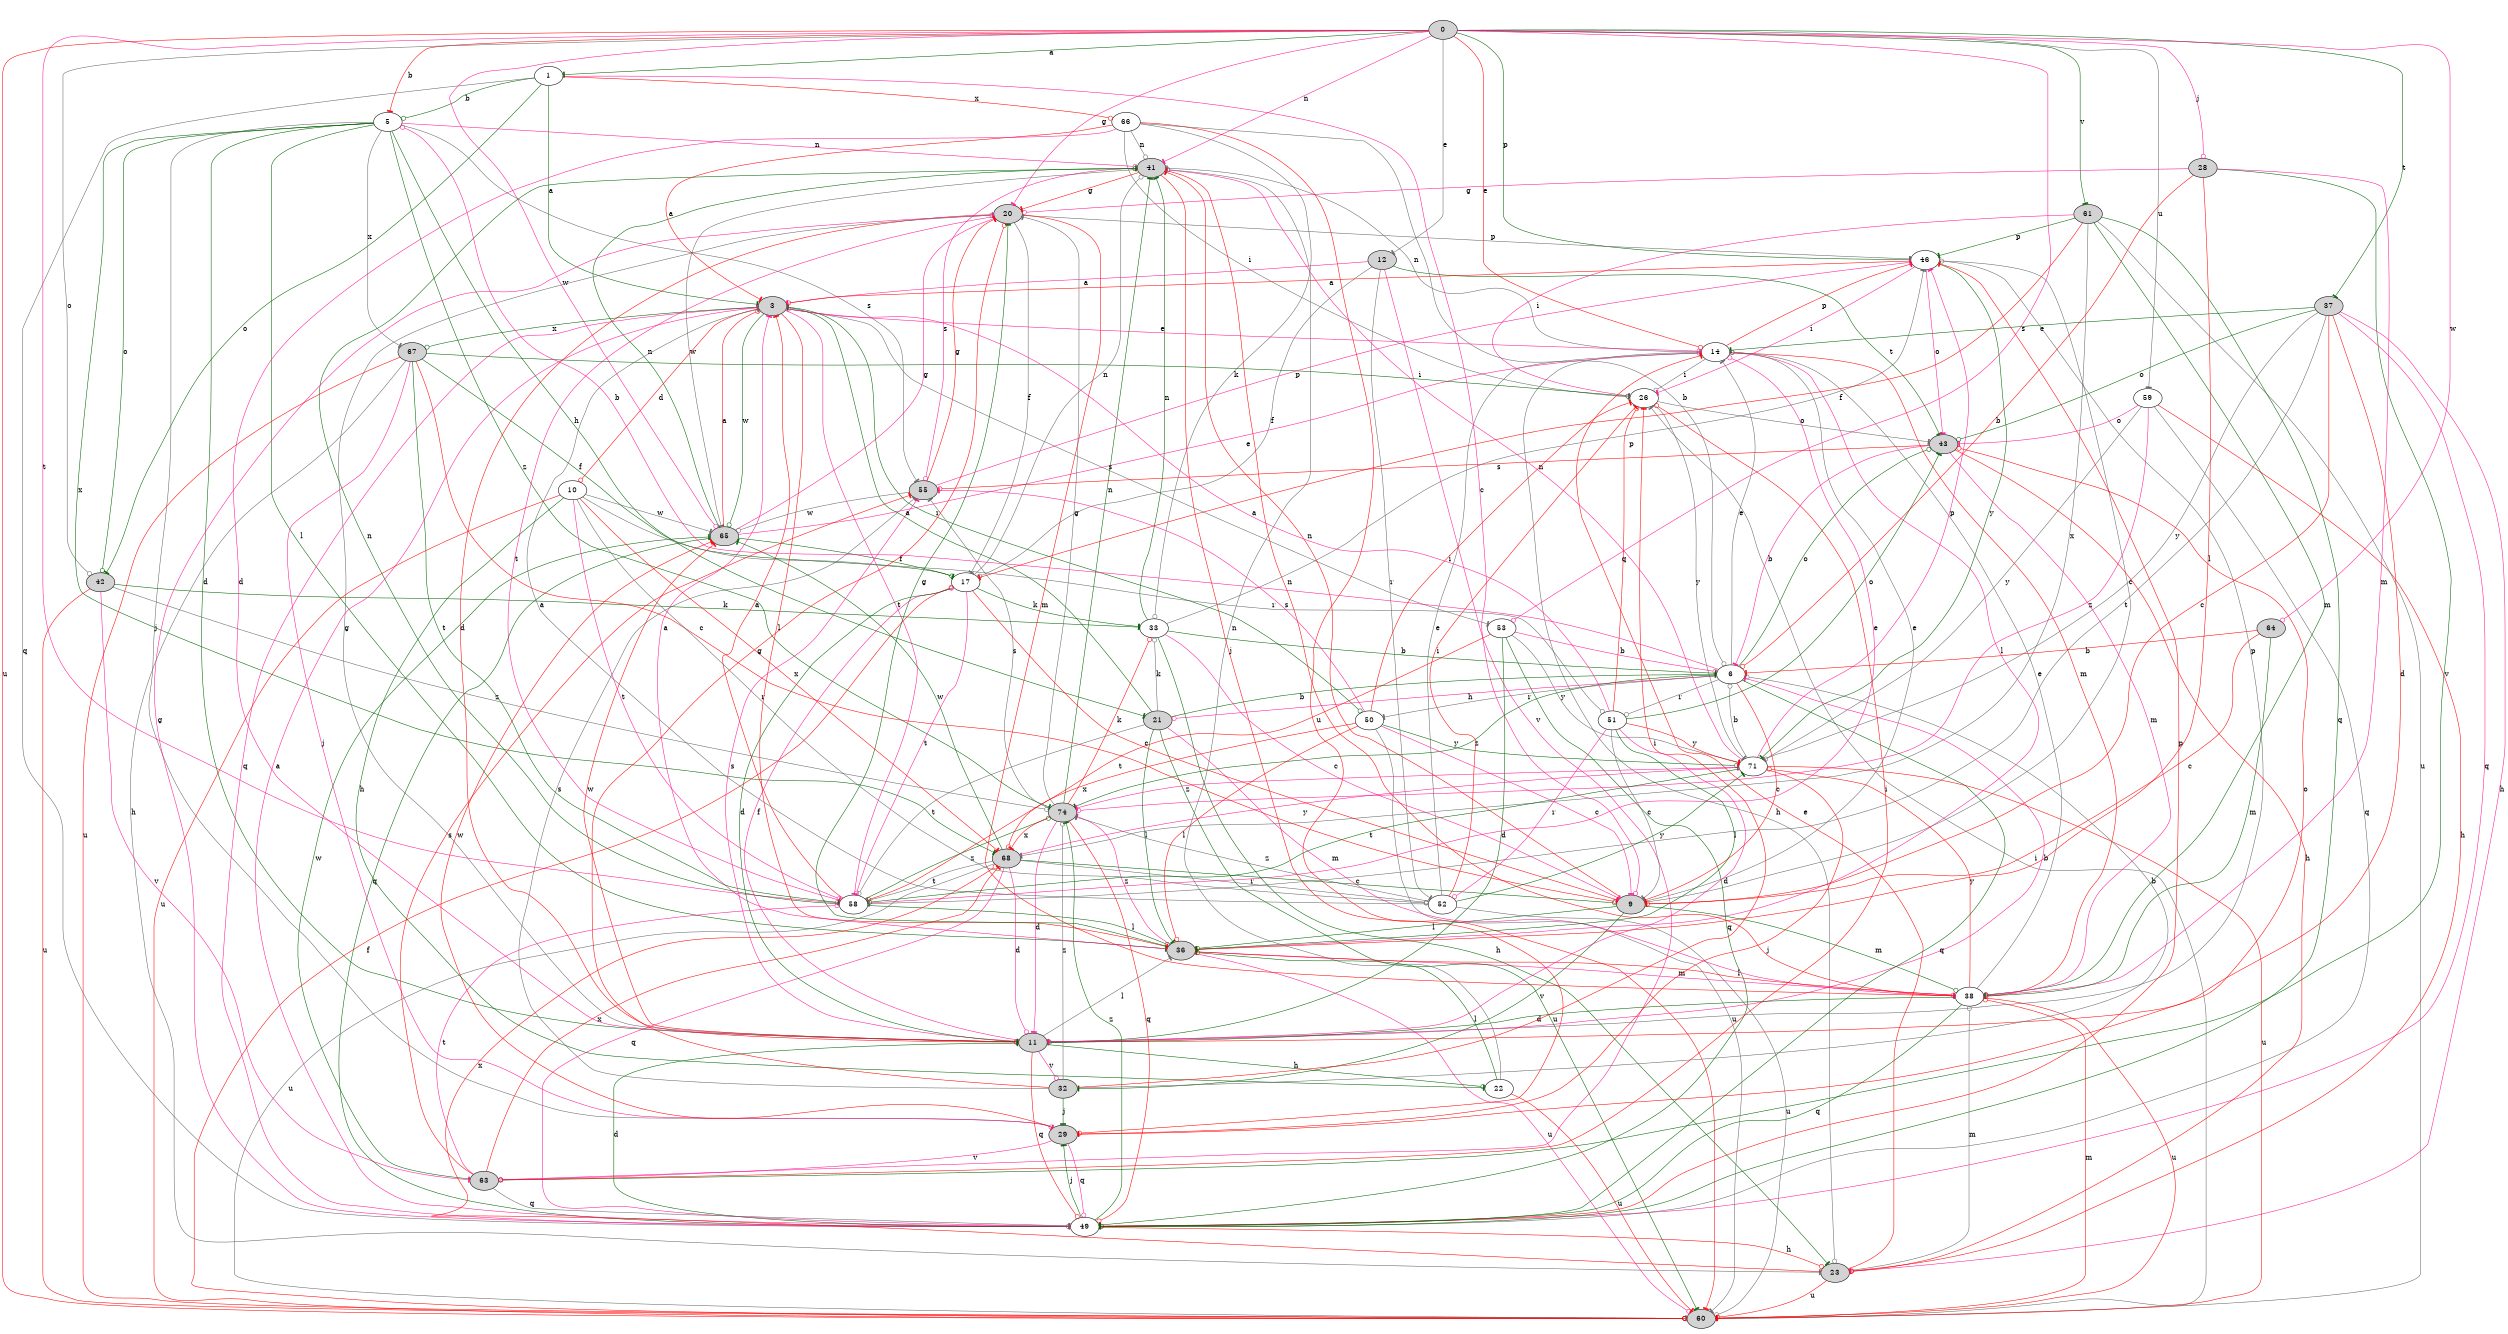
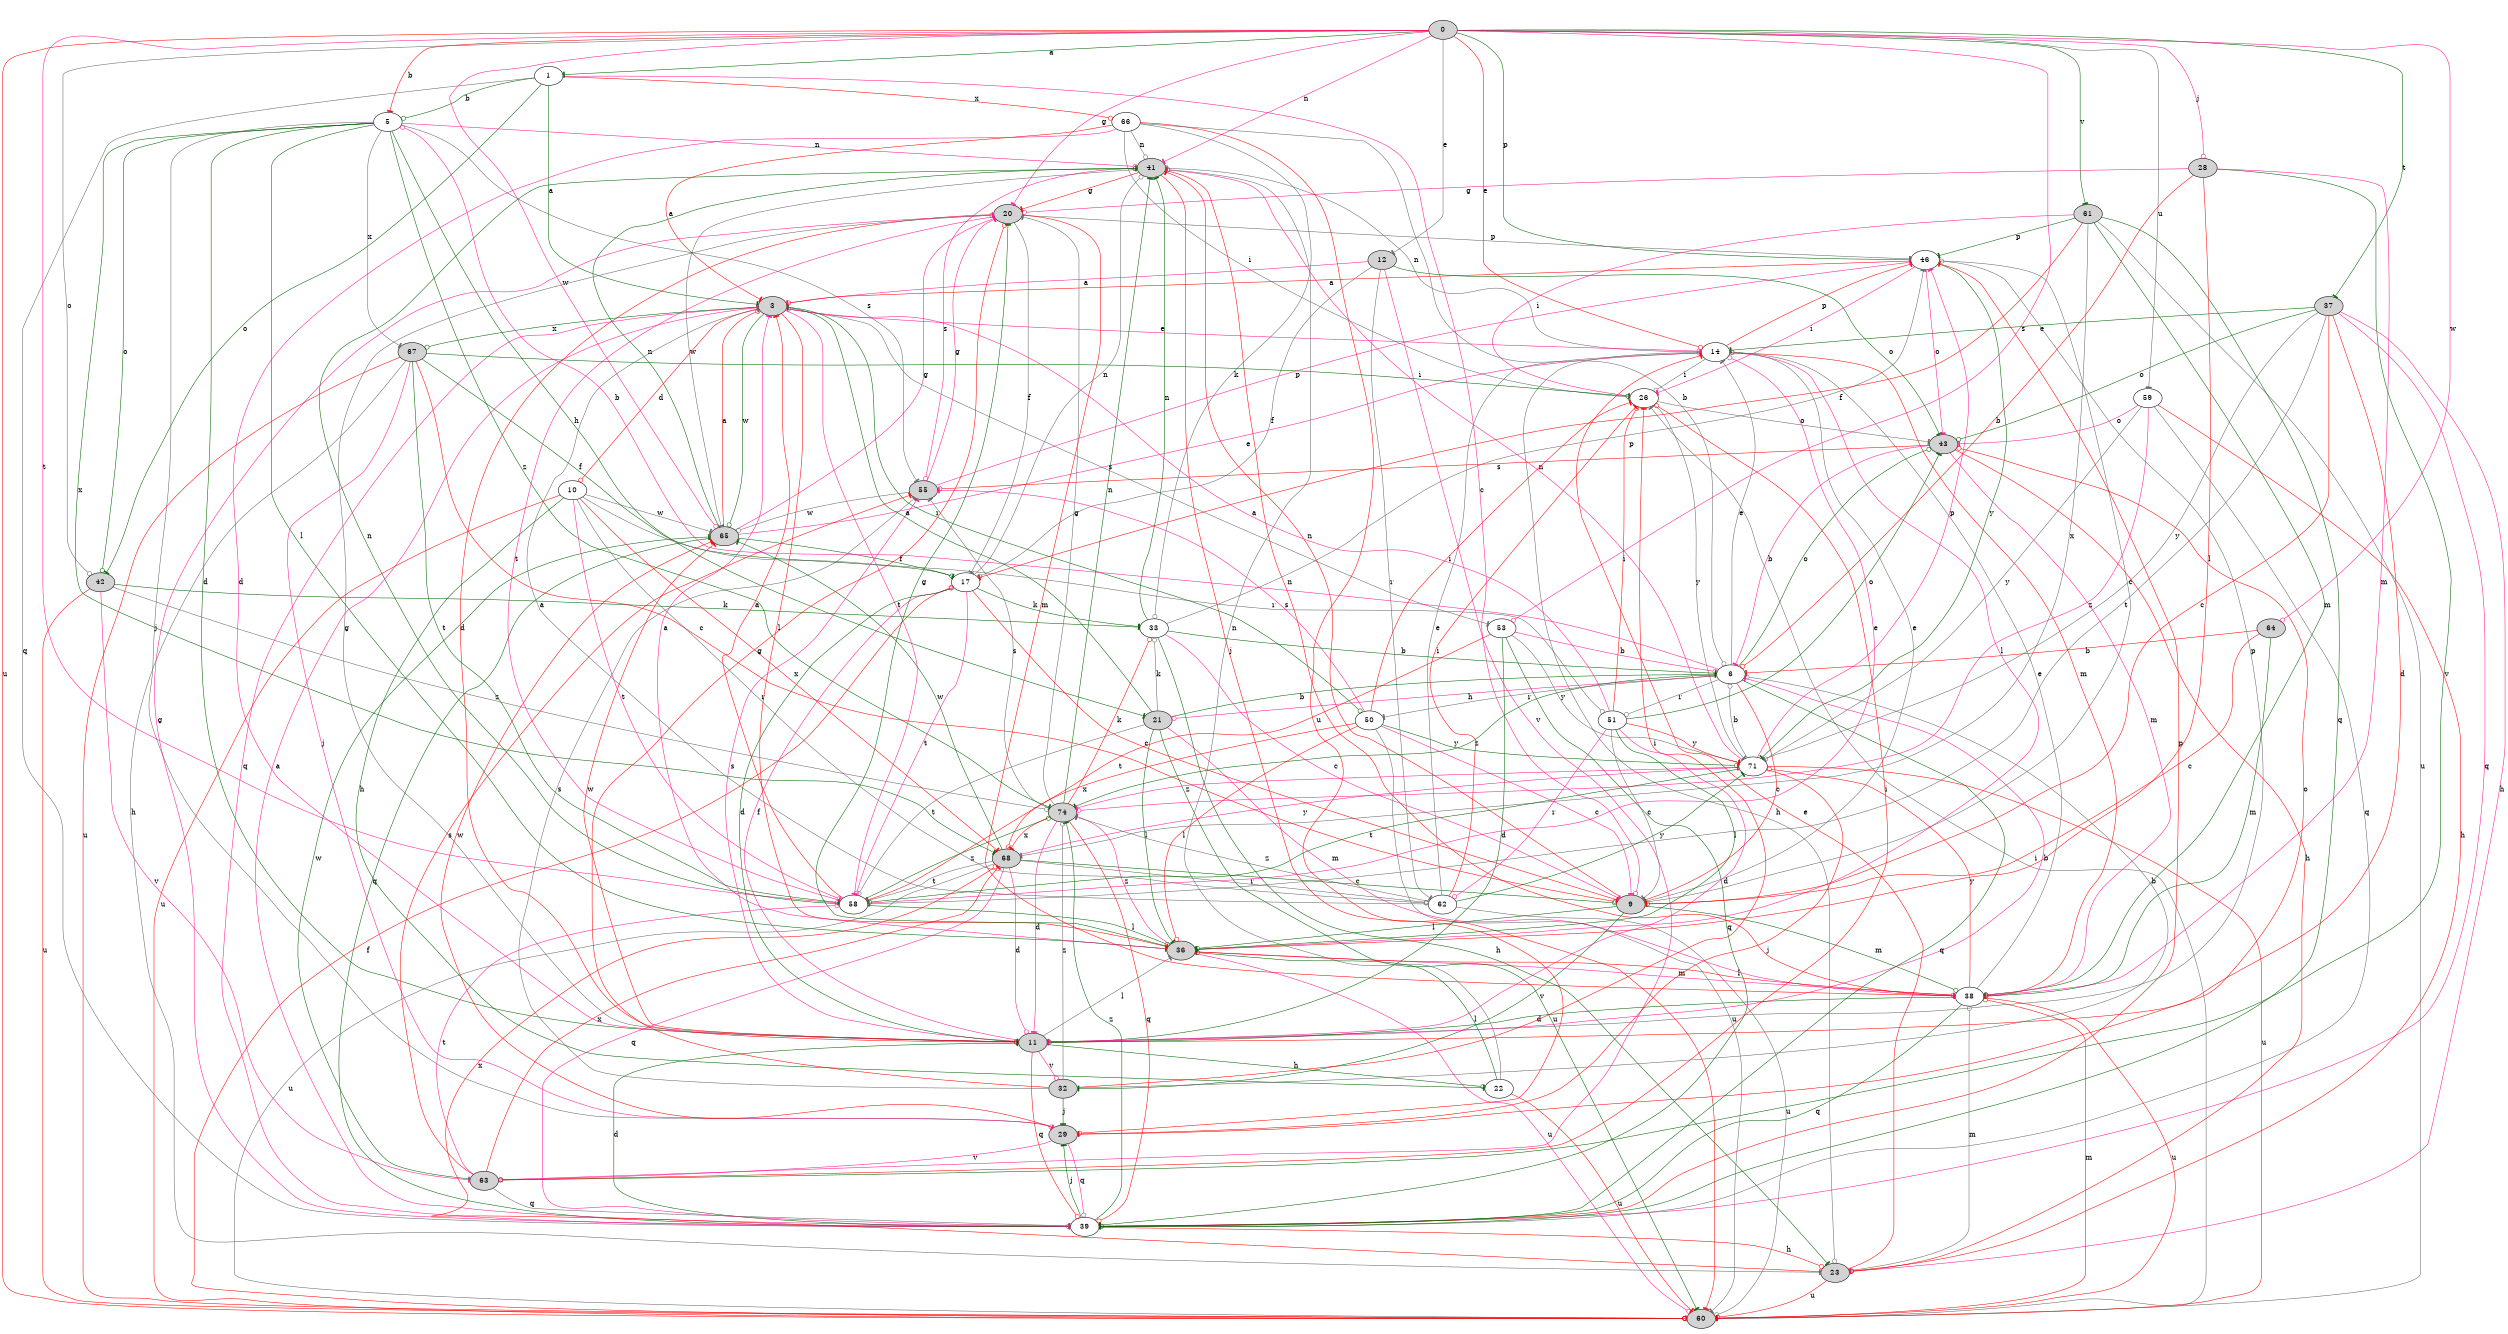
  strict digraph {
    node [fillcolor=lightgrey style=filled]
    edge [arrowhead=tee color=darkgreen]
    1 [fillcolor=white]
    0
    5 [fillcolor=white]
    12
    14 [fillcolor=white]
    20
    28
    37
    41
    42
    46 [fillcolor=white]
    53 [fillcolor=white]
    58 [fillcolor=white]
    59 [fillcolor=white]
    60
    61
    64
    65
    3
    9
-   49 [fillcolor=white]
+   49 [fillcolor=white label=39]
    66 [fillcolor=white]
    36
    67
    11
    21
    29
    55
    68
    74
    43
-   52 [fillcolor=white]
+   52 [fillcolor=white label=62]
    17 [fillcolor=white]
    63
    38 [fillcolor=white]
    23
    26 [fillcolor=white]
    6 [fillcolor=white]
    71 [fillcolor=white]
    33 [fillcolor=white]
    10 [fillcolor=white]
    50 [fillcolor=white]
    n43 [label=32]
    51 [fillcolor=white]
    22 [fillcolor=white]
    1 -> 5 [arrowhead=odot label=b]
    1 -> 42 [label=o]
    1 -> 3 [label=a]
    1 -> 9 [arrowhead=odot color=deeppink label=c]
    1 -> 49 [arrowhead=odot color=gray40 label=q]
    1 -> 66 [arrowhead=odot color=red label=x]
    0 -> 1 [label=a]
    0 -> 5 [color=red label=b]
    0 -> 12 [color=gray40 label=e]
    0 -> 14 [arrowhead=odot color=red label=e]
    0 -> 20 [color=deeppink label=g]
    0 -> 28 [arrowhead=odot color=deeppink label=j]
    0 -> 37 [label=t]
    0 -> 41 [color=deeppink label=n]
    0 -> 42 [arrowhead=odot color=gray40 label=o]
    0 -> 46 [label=p]
    0 -> 53 [arrowhead=odot color=deeppink label=s]
    0 -> 58 [arrowhead=odot color=deeppink label=t]
    0 -> 59 [color=gray40 label=u]
    0 -> 60 [arrowhead=odot color=red label=u]
    0 -> 61 [label=v]
    0 -> 64 [arrowhead=odot color=deeppink label=w]
    0 -> 65 [arrowhead=odot color=deeppink label=w]
    5 -> 41 [arrowhead=odot color=deeppink label=n]
    5 -> 42 [arrowhead=odot label=o]
    5 -> 36 [label=l]
    5 -> 67 [color=gray40 label=x]
    5 -> 11 [label=d]
    5 -> 21 [label=h]
    5 -> 29 [arrowhead=odot color=gray40 label=j]
    5 -> 55 [color=gray40 label=s]
    5 -> 68 [label=x]
    5 -> 74 [label=z]
    12 -> 3 [color=deeppink label=a]
-   12 -> 43 [label=t]
+   12 -> 43 [label=o]
    12 -> 52 [color=gray40 label=r]
    12 -> 17 [arrowhead=odot color=gray40 label=f]
    12 -> 63 [arrowhead=odot color=deeppink label=v]
    14 -> 41 [color=gray40 label=n]
    14 -> 46 [color=red label=p]
    14 -> 36 [color=deeppink label=l]
    14 -> 38 [arrowhead=odot color=red label=m]
    14 -> 23 [arrowhead=odot color=gray40 label=h]
    14 -> 26 [arrowhead=odot color=gray40 label=i]
    20 -> 46 [color=gray40 label=p]
    20 -> 58 [color=deeppink label=t]
    20 -> 11 [arrowhead=odot color=red label=d]
    20 -> 17 [color=gray40 label=f]
    20 -> 38 [color=red label=m]
    28 -> 20 [arrowhead=odot color=deeppink label=g]
    28 -> 36 [color=red label=l]
    28 -> 63 [arrowhead=odot label=v]
    28 -> 38 [arrowhead=odot color=deeppink label=m]
    28 -> 6 [arrowhead=odot color=red label=b]
    37 -> 14 [label=e]
    37 -> 58 [color=gray40 label=t]
    37 -> 9 [arrowhead=odot color=red label=c]
    37 -> 49 [arrowhead=odot color=deeppink label=q]
    37 -> 11 [color=red label=d]
    37 -> 43 [arrowhead=odot label=o]
    37 -> 23 [color=deeppink label=h]
    37 -> 71 [arrowhead=odot color=gray40 label=y]
    41 -> 20 [color=red label=g]
    41 -> 65 [color=gray40 label=w]
    41 -> 29 [arrowhead=odot color=red label=j]
    41 -> 55 [arrowhead=odot color=deeppink label=s]
    42 -> 60 [arrowhead=odot color=red label=u]
    42 -> 74 [arrowhead=odot color=gray40 label=z]
    42 -> 63 [color=deeppink label=v]
    42 -> 33 [label=k]
    46 -> 3 [arrowhead=odot color=red label=a]
    46 -> 9 [color=gray40 label=c]
    46 -> 43 [color=deeppink label=o]
    46 -> 26 [color=deeppink label=i]
    46 -> 71 [label=y]
-   53 -> 58 [arrowhead=odot color=red label=t]
+   53 -> 58 [color=red label=t]
    53 -> 49 [label=q]
    53 -> 11 [label=d]
    53 -> 6 [arrowhead=odot color=deeppink label=b]
    53 -> 71 [color=gray40 label=y]
    58 -> 14 [arrowhead=odot color=deeppink label=e]
    58 -> 41 [arrowhead=odot label=n]
    58 -> 3 [color=red label=a]
    58 -> 36 [arrowhead=odot label=l]
    58 -> 74 [arrowhead=odot label=z]
    59 -> 49 [arrowhead=odot color=gray40 label=q]
    59 -> 74 [arrowhead=odot color=deeppink label=z]
    59 -> 43 [color=deeppink label=o]
    59 -> 23 [arrowhead=odot color=red label=h]
    59 -> 71 [color=gray40 label=y]
    60 -> 17 [arrowhead=odot color=red label=f]
    60 -> 38 [arrowhead=odot color=red label=m]
    60 -> 26 [color=gray40 label=i]
    61 -> 46 [label=p]
    61 -> 60 [color=gray40 label=u]
    61 -> 49 [label=q]
    61 -> 68 [color=gray40 label=x]
    61 -> 17 [color=red label=f]
    61 -> 38 [arrowhead=odot label=m]
    61 -> 26 [color=deeppink label=i]
    64 -> 9 [color=red label=c]
    64 -> 38 [label=m]
    64 -> 6 [color=red label=b]
    65 -> 14 [color=deeppink label=e]
    65 -> 20 [color=deeppink label=g]
    65 -> 41 [label=n]
    65 -> 3 [arrowhead=odot color=red label=a]
    65 -> 49 [label=q]
    65 -> 17 [label=f]
    3 -> 14 [arrowhead=odot color=deeppink label=e]
    3 -> 53 [color=gray40 label=s]
    3 -> 58 [color=deeppink label=t]
    3 -> 65 [arrowhead=odot label=w]
    3 -> 49 [color=deeppink label=q]
    3 -> 36 [color=red label=l]
    3 -> 67 [arrowhead=odot label=x]
    3 -> 10 [arrowhead=odot color=red label=d]
    3 -> 50 [arrowhead=odot label=r]
    9 -> 14 [arrowhead=odot color=gray40 label=e]
    9 -> 41 [color=red label=n]
    9 -> 36 [arrowhead=odot label=l]
    9 -> 38 [arrowhead=odot label=m]
    9 -> n43 [label=v]
    49 -> 20 [color=deeppink label=g]
    49 -> 46 [color=red label=p]
    49 -> 3 [color=deeppink label=a]
    49 -> 11 [label=d]
    49 -> 29 [label=j]
    49 -> 74 [label=z]
    49 -> 23 [arrowhead=odot color=red label=h]
    66 -> 41 [arrowhead=odot color=gray40 label=n]
    66 -> 60 [color=red label=u]
    66 -> 3 [color=red label=a]
    66 -> 11 [arrowhead=odot color=deeppink label=d]
    66 -> 26 [color=gray40 label=i]
    66 -> 6 [arrowhead=odot color=gray40 label=b]
    66 -> 33 [arrowhead=odot color=gray40 label=k]
    36 -> 20 [label=g]
    36 -> 60 [arrowhead=odot color=deeppink label=u]
    36 -> 3 [color=deeppink label=a]
    36 -> 74 [color=deeppink label=z]
    36 -> 38 [arrowhead=odot color=deeppink label=m]
    67 -> 58 [label=t]
    67 -> 60 [arrowhead=odot color=red label=u]
    67 -> 9 [arrowhead=odot color=red label=c]
    67 -> 29 [color=deeppink label=j]
    67 -> 17 [arrowhead=odot label=f]
    67 -> 23 [color=gray40 label=h]
    67 -> 26 [arrowhead=odot label=i]
    11 -> 20 [arrowhead=odot color=gray40 label=g]
    11 -> 46 [arrowhead=odot color=gray40 label=p]
    11 -> 65 [color=red label=w]
    11 -> 49 [arrowhead=odot color=red label=q]
    11 -> 36 [color=gray40 label=l]
    11 -> 55 [color=deeppink label=s]
    11 -> 17 [arrowhead=odot color=deeppink label=f]
    11 -> 6 [color=deeppink label=b]
    11 -> n43 [arrowhead=odot color=deeppink label=v]
    11 -> 22 [arrowhead=odot label=h]
    21 -> 58 [arrowhead=odot color=gray40 label=t]
    21 -> 60 [label=u]
    21 -> 3 [label=a]
    21 -> 36 [label=l]
    21 -> 38 [color=deeppink label=m]
    21 -> 6 [label=b]
    21 -> 33 [arrowhead=odot color=gray40 label=k]
    29 -> 65 [color=red label=w]
    29 -> 49 [arrowhead=odot color=deeppink label=q]
    29 -> 43 [arrowhead=odot color=red label=o]
    29 -> 63 [arrowhead=odot color=deeppink label=v]
-   55 -> 20 [color=red label=g]
+   55 -> 20 [color=deeppink label=g]
    55 -> 46 [color=deeppink label=p]
    55 -> 65 [arrowhead=odot color=gray40 label=w]
    68 -> 58 [color=gray40 label=t]
    68 -> 60 [color=gray40 label=u]
    68 -> 65 [label=w]
    68 -> 9 [arrowhead=odot label=c]
    68 -> 49 [color=deeppink label=q]
    68 -> 11 [arrowhead=odot color=deeppink label=d]
    68 -> 52 [arrowhead=odot color=gray40 label=r]
    68 -> 71 [color=deeppink label=y]
    74 -> 20 [color=gray40 label=g]
    74 -> 41 [label=n]
    74 -> 49 [arrowhead=odot color=red label=q]
    74 -> 11 [color=deeppink label=d]
    74 -> 55 [color=gray40 label=s]
    74 -> 68 [color=red label=x]
    74 -> 33 [arrowhead=odot color=red label=k]
    43 -> 55 [arrowhead=odot color=red label=s]
    43 -> 38 [arrowhead=odot color=deeppink label=m]
    43 -> 23 [arrowhead=odot color=red label=h]
    43 -> 6 [color=deeppink label=b]
    52 -> 14 [arrowhead=odot color=gray40 label=e]
    52 -> 60 [arrowhead=odot color=gray40 label=u]
    52 -> 3 [color=gray40 label=a]
    52 -> 74 [color=gray40 label=z]
    52 -> 26 [color=red label=i]
    52 -> 71 [label=y]
    17 -> 41 [arrowhead=odot color=gray40 label=n]
    17 -> 58 [arrowhead=odot color=deeppink label=t]
    17 -> 9 [color=red label=c]
    17 -> 11 [label=d]
    17 -> 33 [label=k]
    63 -> 58 [arrowhead=odot color=deeppink label=t]
    63 -> 65 [label=w]
    63 -> 49 [color=gray40 label=q]
    63 -> 55 [color=red label=s]
    63 -> 68 [color=red label=x]
    63 -> 26 [arrowhead=odot color=red label=i]
    38 -> 14 [arrowhead=odot color=gray40 label=e]
    38 -> 41 [color=red label=n]
    38 -> 60 [color=red label=u]
    38 -> 49 [label=q]
    38 -> 36 [color=red label=l]
    38 -> 11 [arrowhead=odot label=d]
    38 -> 71 [arrowhead=odot color=red label=y]
    23 -> 14 [color=red label=e]
    23 -> 60 [arrowhead=odot color=red label=u]
    23 -> 68 [arrowhead=odot color=red label=x]
    23 -> 38 [arrowhead=odot color=gray40 label=m]
    26 -> 43 [color=gray40 label=o]
    26 -> 71 [color=gray40 label=y]
    6 -> 5 [arrowhead=odot color=deeppink label=b]
    6 -> 14 [color=gray40 label=e]
    6 -> 9 [color=red label=c]
    6 -> 49 [label=q]
    6 -> 21 [arrowhead=odot color=deeppink label=h]
    6 -> 74 [label=z]
    6 -> 43 [arrowhead=odot label=o]
    6 -> 50 [color=gray40 label=r]
    6 -> 51 [arrowhead=odot color=gray40 label=r]
    71 -> 41 [arrowhead=odot color=deeppink label=n]
    71 -> 46 [color=deeppink label=p]
    71 -> 58 [arrowhead=odot label=t]
    71 -> 60 [color=red label=u]
    71 -> 29 [color=red label=j]
    71 -> 74 [color=deeppink label=z]
    71 -> 6 [arrowhead=odot color=gray40 label=b]
    33 -> 41 [label=n]
    33 -> 46 [color=gray40 label=p]
    33 -> 9 [color=deeppink label=c]
    33 -> 23 [label=h]
    33 -> 6 [label=b]
    10 -> 58 [arrowhead=odot color=deeppink label=t]
    10 -> 60 [arrowhead=odot color=red label=u]
    10 -> 65 [color=gray40 label=w]
    10 -> 68 [color=red label=x]
    10 -> 52 [arrowhead=odot color=gray40 label=r]
    10 -> 51 [arrowhead=odot color=gray40 label=r]
    10 -> 22 [label=h]
    50 -> 60 [color=gray40 label=u]
    50 -> 9 [color=deeppink label=c]
    50 -> 36 [arrowhead=odot color=red label=l]
    50 -> 55 [color=deeppink label=s]
    50 -> 68 [arrowhead=odot color=red label=x]
    50 -> 26 [color=red label=i]
    50 -> 71 [arrowhead=odot label=y]
    n43 -> 20 [arrowhead=odot color=red label=g]
    n43 -> 29 [label=j]
    n43 -> 55 [color=gray40 label=s]
    n43 -> 74 [arrowhead=odot color=gray40 label=z]
    n43 -> 26 [color=red label=i]
    n43 -> 6 [arrowhead=odot color=gray40 label=b]
    51 -> 3 [arrowhead=odot color=deeppink label=a]
    51 -> 9 [color=gray40 label=c]
    51 -> 36 [label=l]
    51 -> 11 [color=deeppink label=d]
    51 -> 43 [label=o]
    51 -> 52 [arrowhead=odot color=deeppink label=r]
-   51 -> 26 [arrowhead=odot color=red label=q]
+   51 -> 26 [arrowhead=odot color=red label=i]
    51 -> 71 [color=red label=y]
    22 -> 41 [arrowhead=odot color=gray40 label=n]
    22 -> 60 [color=red label=u]
    22 -> 36 [arrowhead=odot label=l]
  }
